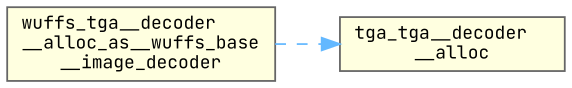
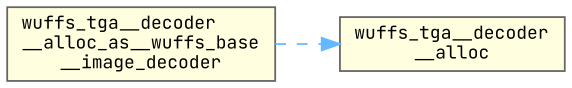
  digraph {
    rankdir=LR
    fontname="JetBrains Mono"
    node [fillcolor=lightyellow fontname="JetBrains Mono" fontsize=10 shape=box style=filled]
    n1 [color=gray40 fontcolor=black height=0.2 label="wuffs_tga__decoder\l__alloc_as__wuffs_base\l__image_decoder" width=0.4]
-   n2 [color=grey40 height=0.2 label="tga_tga__decoder\l__alloc" width=0.4]
+   n2 [color=grey40 height=0.2 label="wuffs_tga__decoder\l__alloc" width=0.4]
    n1 -> n2 [color=steelblue1 fontname="JetBrains Mono" fontsize=10 labelfontname=Helvetica labelfontsize=10 style=dashed]
  }
